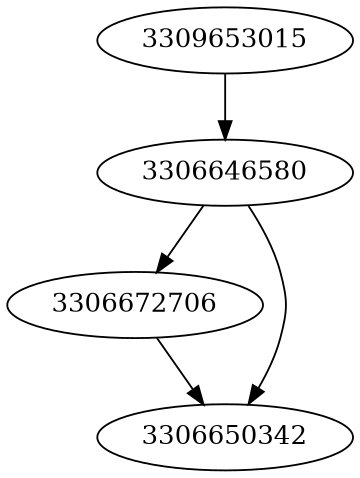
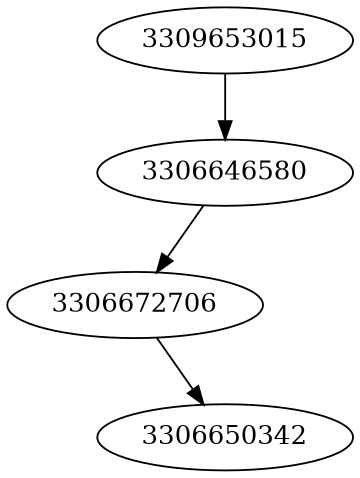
  strict digraph {
    n1 [label=3306672706]
    3306646580
    3306650342
    n4 [label=3309653015]
    n1 -> 3306650342
    3306646580 -> n1
-   3306646580 -> 3306650342
    n4 -> 3306646580
  }
